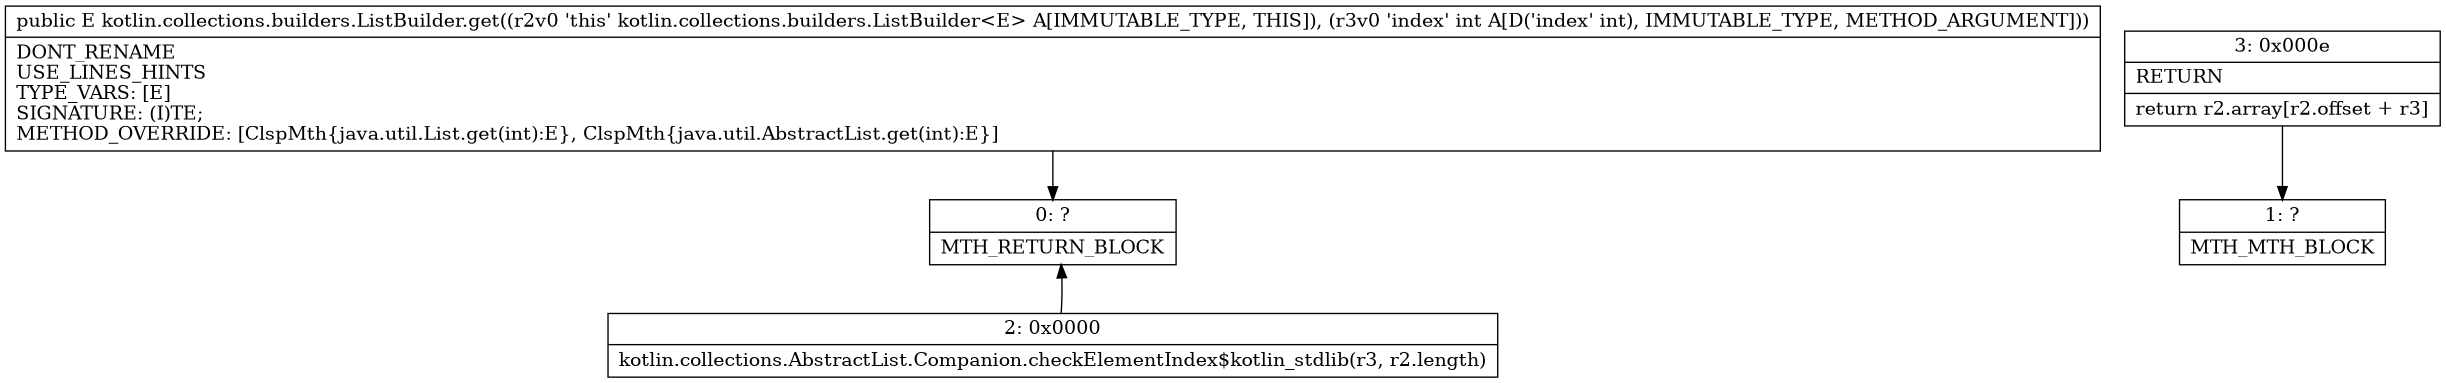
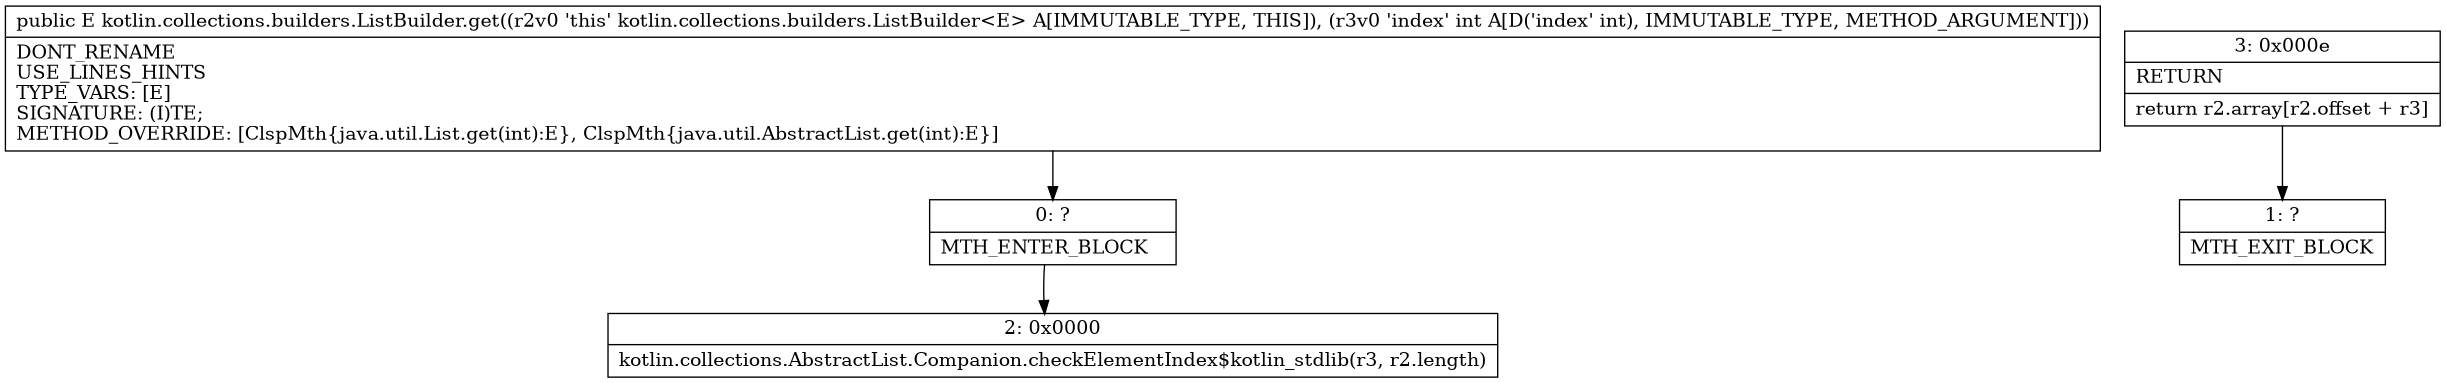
  digraph {
    node [shape=record]
-   n1 [label="{0\:\ ?|MTH_RETURN_BLOCK\l}"]
+   n1 [label="{0\:\ ?|MTH_ENTER_BLOCK\l}"]
    n2 [label="{2\:\ 0x0000|kotlin.collections.AbstractList.Companion.checkElementIndex$kotlin_stdlib(r3, r2.length)\l}"]
    n3 [label="{3\:\ 0x000e|RETURN\l|return r2.array[r2.offset + r3]\l}"]
-   n4 [label="{1\:\ ?|MTH_MTH_BLOCK\l}"]
+   n4 [label="{1\:\ ?|MTH_EXIT_BLOCK\l}"]
    n5 [label="{public E kotlin.collections.builders.ListBuilder.get((r2v0 'this' kotlin.collections.builders.ListBuilder\<E\> A[IMMUTABLE_TYPE, THIS]), (r3v0 'index' int A[D('index' int), IMMUTABLE_TYPE, METHOD_ARGUMENT]))  | DONT_RENAME\lUSE_LINES_HINTS\lTYPE_VARS: [E]\lSIGNATURE: (I)TE;\lMETHOD_OVERRIDE: [ClspMth\{java.util.List.get(int):E\}, ClspMth\{java.util.AbstractList.get(int):E\}]\l}"]
-   n2 -> n1
+   n1 -> n2
    n3 -> n4
    n5 -> n1
  }
